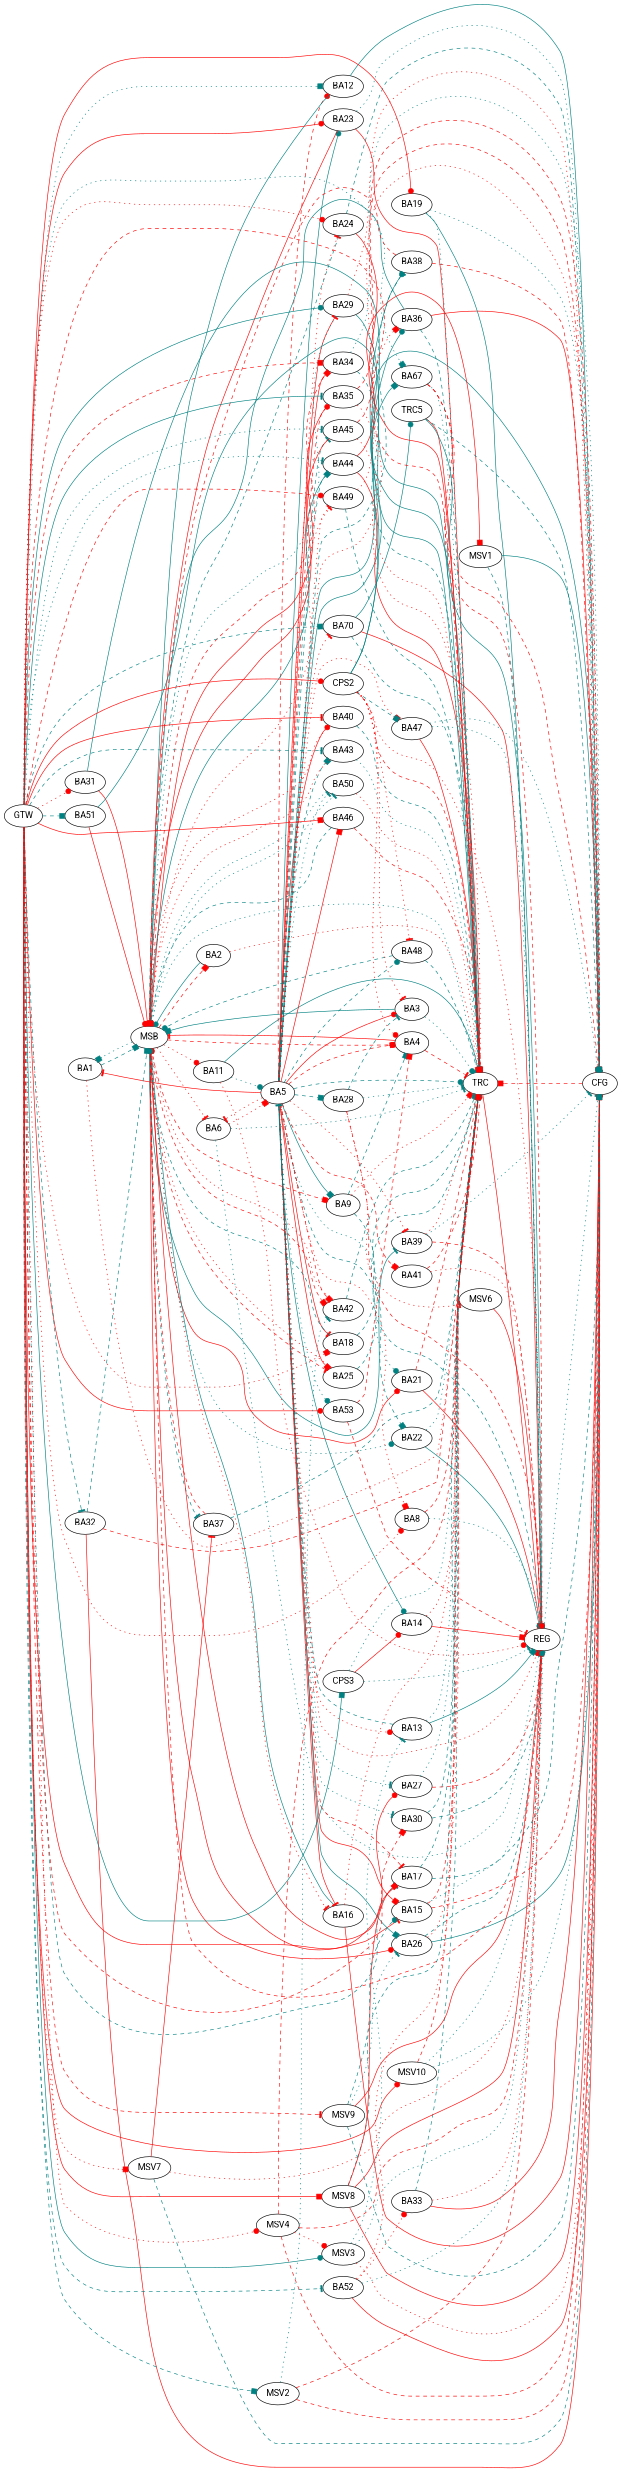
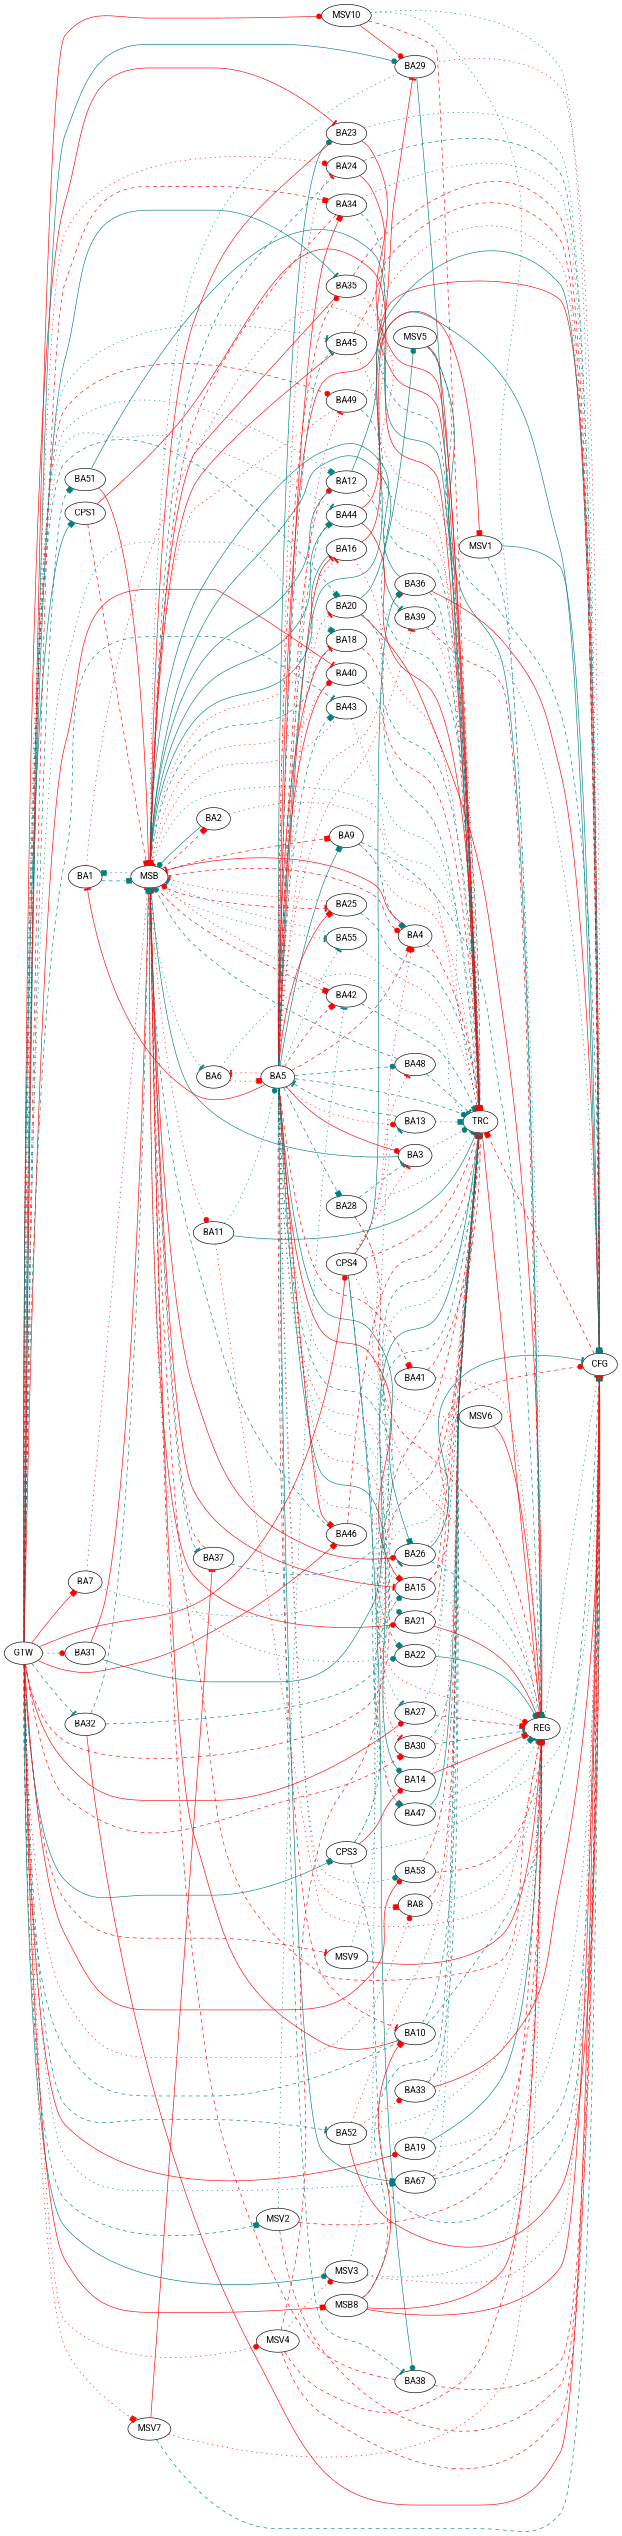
  strict digraph {
    fontname=Roboto
    rankdir=LR
    node [fontname=Roboto]
    edge [arrowhead=box color=red fontname=Roboto style=dashed]
    n1 [label=BA1]
    n2 [label=MSB]
    n3 [label=TRC]
    n4 [label=BA2]
    n5 [label=BA4]
    n6 [label=BA6]
    n7 [label=BA9]
    n8 [label=BA15]
    n9 [label=BA16]
    n10 [label=BA21]
    n11 [label=BA22]
    n12 [label=BA25]
    n13 [label=BA26]
    n14 [label=BA39]
    n15 [label=BA42]
-   n16 [label=BA50]
+   n16 [label=BA55]
    n17 [label=REG]
    n18 [label=BA11]
    n19 [label=BA37]
    n20 [label=BA3]
    n21 [label=BA5]
    n22 [label=BA8]
-   n23 [label=BA17]
+   n23 [label=BA10]
    n24 [label=BA12]
    n25 [label=BA13]
    n26 [label=BA14]
    n27 [label=BA67]
    n28 [label=BA18]
-   n29 [label=BA70]
+   n29 [label=BA20]
    n30 [label=BA23]
    n31 [label=BA24]
    n32 [label=BA27]
    n33 [label=BA28]
    n34 [label=BA29]
    n35 [label=BA30]
    n36 [label=BA34]
    n37 [label=BA35]
    n38 [label=BA36]
    n39 [label=BA38]
    n40 [label=BA40]
    n41 [label=BA41]
    n42 [label=BA43]
    n43 [label=BA44]
    n44 [label=BA45]
    n45 [label=BA46]
    n46 [label=BA47]
    n47 [label=BA48]
    n48 [label=BA49]
    n49 [label=BA53]
    n50 [label=CFG]
-   n51 [label=TRC5]
+   n51 [label=MSV5]
    n52 [label=MSV6]
    n53 [label=MSV1]
+   n54 [label=BA7]
    n55 [label=BA19]
    n56 [label=BA31]
    n57 [label=BA32]
    n58 [label=BA33]
    n59 [label=BA51]
    n60 [label=BA52]
-   n62 [label=CPS2]
+   n61 [label=CPS1]
+   n62 [label=CPS4]
    n63 [label=CPS3]
    n64 [label=GTW]
    n65 [label=MSV2]
    n66 [label=MSV3]
    n67 [label=MSV4]
    n68 [label=MSV7]
-   n69 [label=MSV8]
+   n69 [label=MSB8]
    n70 [label=MSV9]
    n71 [label=MSV10]
    n1 -> n2 [color=teal]
    n1 -> n3 [arrowhead=tee style=dotted]
    n2 -> n1 [color=teal style=dotted]
    n2 -> n3 [arrowhead=tee color=teal style=dotted]
    n2 -> n4
    n2 -> n5 [arrowhead=dot]
-   n2 -> n6 [arrowhead=tee style=dotted]
+   n2 -> n6 [arrowhead=tee color=teal style=dotted]
    n2 -> n7
    n2 -> n8 [arrowhead=tee style=solid]
    n2 -> n9 [arrowhead=tee style=dotted]
    n2 -> n10 [arrowhead=dot style=solid]
    n2 -> n11 [arrowhead=dot color=teal style=dotted]
    n2 -> n12 [arrowhead=tee]
    n2 -> n13 [arrowhead=dot style=solid]
    n2 -> n14 [arrowhead=tee color=teal style=solid]
    n2 -> n15
    n2 -> n16 [arrowhead=tee color=teal style=dotted]
    n2 -> n17 [arrowhead=dot]
    n2 -> n18 [arrowhead=dot style=dotted]
    n2 -> n19 [arrowhead=tee color=teal]
    n3 -> n17 [style=solid]
    n4 -> n2 [arrowhead=dot color=teal style=solid]
    n4 -> n3 [style=dotted]
    n5 -> n2 [arrowhead=tee style=solid]
    n5 -> n3 [arrowhead=tee]
    n6 -> n3 [arrowhead=tee color=teal style=dotted]
-   n6 -> n17 [color=teal style=dotted]
    n6 -> n21 [style=dotted]
    n7 -> n3 [style=dotted]
    n7 -> n5 [color=teal]
    n7 -> n17 [color=teal]
    n8 -> n3 [arrowhead=tee]
    n8 -> n17 [color=teal style=dotted]
    n8 -> n50 [arrowhead=dot]
    n9 -> n2 [color=teal style=solid]
    n9 -> n3 [style=dotted]
    n9 -> n50 [style=solid]
    n10 -> n3
    n10 -> n17 [style=solid]
    n11 -> n3 [arrowhead=tee color=teal style=dotted]
    n11 -> n17 [arrowhead=dot color=teal style=solid]
    n12 -> n2 [arrowhead=tee style=dotted]
    n12 -> n3 [arrowhead=tee color=teal]
    n13 -> n3 [style=dotted]
    n13 -> n17 [color=teal]
    n13 -> n50 [arrowhead=tee color=teal style=solid]
    n14 -> n3 [arrowhead=dot style=dotted]
    n14 -> n17 [arrowhead=tee]
    n14 -> n50 [arrowhead=tee color=teal style=dotted]
    n15 -> n2 [arrowhead=dot style=dotted]
    n15 -> n3 [color=teal]
    n16 -> n2 [arrowhead=tee color=teal style=dotted]
    n16 -> n3 [arrowhead=tee style=dotted]
    n17 -> n50 [arrowhead=tee color=teal style=dotted]
    n18 -> n3 [arrowhead=tee color=teal style=solid]
    n18 -> n17 [arrowhead=dot style=dotted]
    n18 -> n21 [arrowhead=dot color=teal style=dotted]
    n19 -> n2 [arrowhead=dot]
    n19 -> n3 [color=teal]
    n20 -> n2 [color=teal style=solid]
    n20 -> n3 [arrowhead=dot color=teal style=dotted]
    n21 -> n1 [arrowhead=tee style=solid]
    n21 -> n3 [arrowhead=dot color=teal]
    n21 -> n5
    n21 -> n6 [arrowhead=tee style=dotted]
    n21 -> n7 [color=teal style=solid]
    n21 -> n8 [style=solid]
    n21 -> n9 [arrowhead=tee style=solid]
    n21 -> n10 [arrowhead=dot color=teal style=dotted]
    n21 -> n11 [color=teal]
    n21 -> n12 [style=solid]
    n21 -> n13 [color=teal style=solid]
    n21 -> n14 [arrowhead=tee style=dotted]
    n21 -> n15
    n21 -> n16 [arrowhead=tee color=teal style=dotted]
    n21 -> n17 [arrowhead=dot style=dotted]
    n21 -> n20 [arrowhead=dot style=solid]
    n21 -> n22 [style=dotted]
    n21 -> n23 [arrowhead=tee]
    n21 -> n24 [arrowhead=dot]
    n21 -> n25 [arrowhead=dot style=dotted]
    n21 -> n26 [arrowhead=dot color=teal style=solid]
    n21 -> n27 [color=teal style=solid]
    n21 -> n28 [arrowhead=tee style=solid]
    n21 -> n29 [arrowhead=tee style=dotted]
    n21 -> n30 [arrowhead=dot color=teal style=solid]
    n21 -> n31 [arrowhead=tee style=dotted]
    n21 -> n32 [arrowhead=tee color=teal style=dotted]
    n21 -> n33 [color=teal]
    n21 -> n34 [arrowhead=tee style=solid]
-   n21 -> n35 [arrowhead=tee color=teal style=dotted]
+   n21 -> n35 [arrowhead=tee style=dotted]
    n21 -> n36 [style=solid]
    n21 -> n37 [arrowhead=dot]
    n21 -> n38 [style=dotted]
    n21 -> n39 [arrowhead=tee color=teal]
    n21 -> n40 [arrowhead=dot style=solid]
    n21 -> n41
    n21 -> n42 [color=teal]
    n21 -> n43 [color=teal]
    n21 -> n44 [arrowhead=tee color=teal]
    n21 -> n45 [style=solid]
    n21 -> n46 [style=dotted]
    n21 -> n47 [arrowhead=dot color=teal]
    n21 -> n48 [arrowhead=tee style=dotted]
    n21 -> n49 [arrowhead=dot color=teal style=dotted]
    n21 -> n50 [arrowhead=tee color=teal style=solid]
    n22 -> n3 [arrowhead=dot]
    n22 -> n17 [arrowhead=dot color=teal style=dotted]
    n23 -> n2 [arrowhead=dot style=solid]
    n23 -> n3 [arrowhead=dot color=teal]
    n23 -> n50 [arrowhead=dot color=teal]
    n24 -> n2 [arrowhead=tee color=teal style=solid]
+   n24 -> n3 [arrowhead=tee color=teal]
    n24 -> n50 [arrowhead=dot color=teal style=solid]
    n25 -> n3 [color=teal style=dotted]
-   n25 -> n17 [color=teal style=solid]
    n25 -> n21 [arrowhead=tee color=teal]
    n26 -> n3 [arrowhead=dot style=dotted]
    n26 -> n17 [style=solid]
    n27 -> n3 [arrowhead=tee color=teal style=dotted]
    n27 -> n17
-   n27 -> n50
+   n27 -> n50 [color=teal]
    n28 -> n2 [arrowhead=dot color=teal]
-   n28 -> n3 [arrowhead=dot color=teal]
+   n28 -> n3 [arrowhead=dot]
    n29 -> n3 [color=teal]
    n29 -> n17 [arrowhead=tee style=solid]
    n29 -> n51 [arrowhead=dot color=teal style=solid]
    n30 -> n2 [arrowhead=tee style=solid]
    n30 -> n3 [arrowhead=dot style=solid]
    n30 -> n50 [color=teal style=dotted]
    n31 -> n2 [color=teal]
    n31 -> n3 [arrowhead=tee style=solid]
    n31 -> n50 [color=teal]
    n32 -> n3 [color=teal style=dotted]
    n32 -> n17
    n33 -> n3 [arrowhead=tee color=teal style=dotted]
    n33 -> n17 [arrowhead=dot]
    n33 -> n20 [arrowhead=tee color=teal]
    n33 -> n52 [arrowhead=tee style=dotted]
    n34 -> n2 [arrowhead=dot color=teal style=dotted]
    n34 -> n3 [color=teal style=solid]
    n34 -> n50 [arrowhead=dot style=dotted]
    n35 -> n3 [arrowhead=dot color=teal]
    n35 -> n17 [arrowhead=tee color=teal]
    n36 -> n2 [arrowhead=dot]
    n36 -> n3 [arrowhead=tee color=teal]
    n36 -> n50 [arrowhead=tee color=teal style=dotted]
    n37 -> n2 [arrowhead=tee style=solid]
    n37 -> n3 [arrowhead=tee style=dotted]
    n37 -> n50 [arrowhead=dot]
    n38 -> n2 [color=teal style=solid]
    n38 -> n3 [arrowhead=dot color=teal]
    n38 -> n50 [arrowhead=dot style=solid]
    n39 -> n2
    n39 -> n50
    n40 -> n2 [arrowhead=tee style=dotted]
    n40 -> n3 [arrowhead=dot color=teal]
    n41 -> n3 [arrowhead=dot]
    n41 -> n17 [style=dotted]
    n42 -> n2 [arrowhead=tee style=dotted]
    n42 -> n3 [color=teal style=dotted]
    n43 -> n2 [arrowhead=tee color=teal style=solid]
    n43 -> n3 [style=solid]
    n43 -> n53 [style=solid]
    n44 -> n2 [arrowhead=tee style=solid]
    n44 -> n3 [style=dotted]
    n44 -> n50 [arrowhead=dot]
    n45 -> n2 [arrowhead=dot color=teal]
    n45 -> n3
-   n46 -> n3 [style=solid]
+   n46 -> n3 [color=teal style=solid]
    n46 -> n17 [color=teal style=dotted]
    n46 -> n50 [arrowhead=dot color=teal style=dotted]
    n47 -> n2 [arrowhead=dot color=teal]
    n47 -> n3 [arrowhead=tee color=teal]
    n48 -> n2 [style=dotted]
    n48 -> n3 [color=teal]
    n48 -> n50 [style=dotted]
-   n49 -> n5
+   n49 -> n3
    n49 -> n17 [arrowhead=tee]
    n50 -> n3
    n51 -> n3 [style=solid]
    n51 -> n17 [arrowhead=dot color=teal style=solid]
    n51 -> n50 [arrowhead=dot color=teal]
    n52 -> n17 [arrowhead=tee style=solid]
    n53 -> n17 [arrowhead=tee color=teal]
    n53 -> n50 [color=teal style=solid]
+   n54 -> n2 [arrowhead=tee style=dotted]
+   n54 -> n3 [color=teal style=dotted]
    n55 -> n3 [arrowhead=tee color=teal style=dotted]
    n55 -> n17 [arrowhead=tee color=teal style=solid]
    n55 -> n50 [color=teal style=dotted]
    n56 -> n2 [style=solid]
    n56 -> n3 [color=teal style=solid]
    n57 -> n2 [color=teal]
-   n57 -> n3 [arrowhead=tee]
+   n57 -> n3 [arrowhead=tee color=teal]
    n57 -> n50 [arrowhead=tee style=solid]
    n58 -> n3 [arrowhead=dot color=teal]
    n58 -> n17 [arrowhead=dot style=dotted]
    n58 -> n50 [style=solid]
    n59 -> n2 [arrowhead=dot style=solid]
    n59 -> n3 [arrowhead=dot color=teal style=solid]
    n60 -> n3 [style=dotted]
    n60 -> n17 [color=teal style=dotted]
    n60 -> n50 [arrowhead=dot style=solid]
    n60 -> n58 [arrowhead=dot style=dotted]
+   n61 -> n2
+   n61 -> n3 [arrowhead=tee style=solid]
    n62 -> n3 [arrowhead=tee]
    n62 -> n5 [arrowhead=dot style=dotted]
    n62 -> n17 [arrowhead=dot style=dotted]
    n62 -> n20 [arrowhead=tee style=dotted]
    n62 -> n38 [arrowhead=dot color=teal style=solid]
    n62 -> n39 [arrowhead=dot color=teal style=solid]
    n62 -> n46 [color=teal]
    n62 -> n47 [arrowhead=tee style=dotted]
    n63 -> n3 [color=teal style=dotted]
-   n70 -> n8 [arrowhead=dot color=teal]
+   n63 -> n8 [arrowhead=dot color=teal]
    n63 -> n17 [arrowhead=tee color=teal style=dotted]
    n63 -> n26 [arrowhead=dot style=solid]
-   n70 -> n50 [color=teal]
+   n63 -> n50 [color=teal]
    n64 -> n3
    n64 -> n22 [arrowhead=dot style=dotted]
    n64 -> n23 [arrowhead=tee color=teal]
    n64 -> n24 [color=teal style=dotted]
    n64 -> n27 [color=teal style=dotted]
-   n64 -> n28 [style=dotted]
+   n64 -> n28 [color=teal style=dotted]
    n64 -> n29 [color=teal]
-   n64 -> n30 [arrowhead=dot style=solid]
+   n64 -> n30 [arrowhead=tee style=solid]
    n64 -> n31 [arrowhead=dot style=dotted]
    n64 -> n32 [arrowhead=dot style=solid]
    n64 -> n34 [arrowhead=dot color=teal style=solid]
    n64 -> n35
    n64 -> n36
    n64 -> n37 [arrowhead=tee color=teal style=solid]
    n64 -> n40 [arrowhead=tee style=solid]
    n64 -> n42 [arrowhead=tee color=teal]
    n64 -> n43 [arrowhead=tee color=teal style=dotted]
    n64 -> n44 [arrowhead=tee color=teal style=dotted]
    n64 -> n45 [style=solid]
    n64 -> n48 [arrowhead=dot]
    n64 -> n49 [arrowhead=dot style=solid]
+   n64 -> n54 [style=solid]
    n64 -> n55 [arrowhead=dot style=solid]
    n64 -> n56 [arrowhead=dot style=dotted]
    n64 -> n57 [arrowhead=tee color=teal]
    n64 -> n59 [color=teal]
    n64 -> n60 [arrowhead=tee color=teal]
+   n64 -> n61 [color=teal style=solid]
    n64 -> n62 [arrowhead=dot style=solid]
    n64 -> n63 [color=teal style=solid]
    n64 -> n65 [color=teal]
    n64 -> n66 [arrowhead=dot color=teal style=solid]
    n64 -> n67 [arrowhead=dot style=dotted]
    n64 -> n68 [style=dotted]
    n64 -> n69 [style=solid]
    n64 -> n70 [arrowhead=tee]
    n64 -> n71 [arrowhead=dot style=solid]
    n65 -> n15 [arrowhead=tee color=teal style=dotted]
    n65 -> n17 [arrowhead=dot]
    n65 -> n50 [arrowhead=tee]
    n66 -> n17 [arrowhead=dot color=teal style=dotted]
    n66 -> n25 [arrowhead=tee color=teal style=dotted]
    n66 -> n50 [style=dotted]
    n67 -> n3 [arrowhead=tee]
    n67 -> n17 [arrowhead=dot]
    n67 -> n50 [arrowhead=dot]
    n67 -> n66 [arrowhead=dot style=dotted]
    n68 -> n17 [arrowhead=dot style=dotted]
    n68 -> n19 [arrowhead=tee style=solid]
    n68 -> n50 [arrowhead=dot color=teal]
    n69 -> n3 [arrowhead=tee color=teal]
    n69 -> n17 [arrowhead=dot style=solid]
    n69 -> n23 [style=solid]
    n69 -> n50 [arrowhead=tee style=solid]
    n70 -> n13 [arrowhead=tee color=teal style=dotted]
    n70 -> n17 [arrowhead=dot style=solid]
    n71 -> n3
    n71 -> n17 [arrowhead=dot color=teal style=dotted]
+   n71 -> n34 [arrowhead=dot style=solid]
    n71 -> n50 [color=teal style=dotted]
  }
